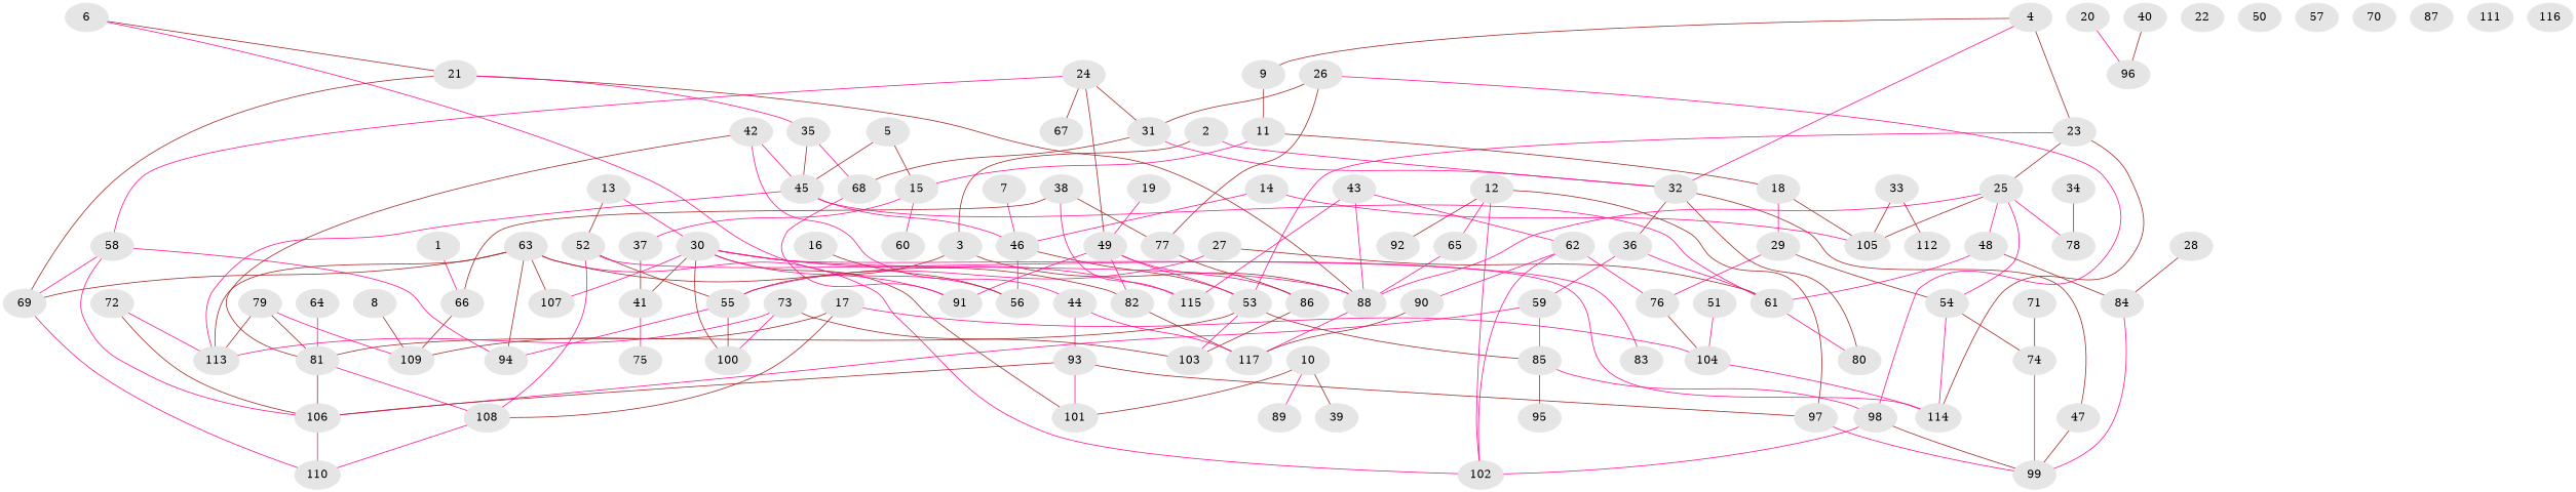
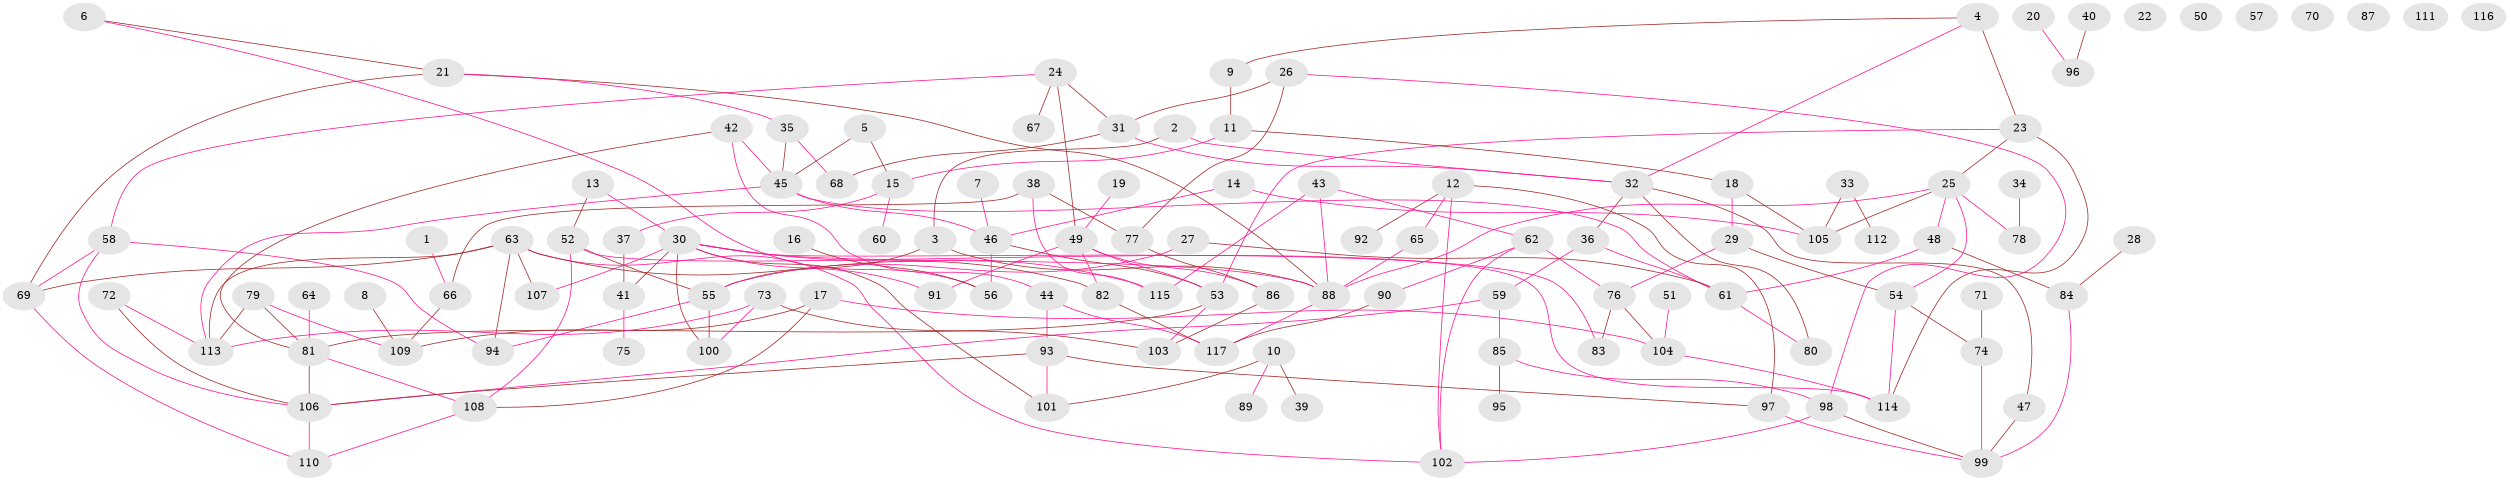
  graph {
    node [color=gray90 style=filled]
    edge [color=deeppink]
    1
    66
    109
    2
    3
    32
    55
    88
    36
    47
    80
    100
    94
    117
    4
    9
    23
    11
    25
    53
    114
    5
    15
    45
    37
    60
    46
    61
    113
    6
    21
    56
    35
    69
    7
    8
    18
    10
    39
    89
    101
    105
    29
    12
    65
    92
    97
    102
    99
    13
    30
    52
    41
    83
    91
    107
    115
    108
    14
    16
    17
    104
    110
    54
    76
    19
    49
    82
    86
    20
    96
    68
    22
    48
    78
    81
    85
    103
    24
    31
    58
    67
    106
    84
    74
    26
    77
    98
    27
    28
    75
    59
    33
    112
    34
    38
    40
    42
    44
    93
    43
    62
    90
    50
    51
    95
    57
    63
    64
    70
    71
    72
    73
    79
    87
    111
    116
    1 -- 66
    66 -- 109 [color=brown]
    2 -- 3 [color=brown]
    2 -- 32
    3 -- 55 [color=brown]
    3 -- 88 [color=brown]
    32 -- 36 [color=brown]
    32 -- 47 [color=brown]
    32 -- 80 [color=brown]
    55 -- 100 [color=brown]
    55 -- 94
    88 -- 117
    36 -- 61
    36 -- 59
    47 -- 99 [color=brown]
    4 -- 32
    4 -- 9 [color=brown]
    4 -- 23 [color=brown]
    9 -- 11 [color=brown]
    23 -- 25 [color=brown]
    23 -- 53
    23 -- 114 [color=brown]
    11 -- 15
    11 -- 18 [color=brown]
    25 -- 88
    25 -- 105 [color=brown]
    25 -- 54
    25 -- 48
    25 -- 78
    53 -- 81 [color=brown]
-   53 -- 85 [color=brown]
    53 -- 103
    5 -- 15 [color=brown]
    5 -- 45 [color=brown]
    15 -- 37
    15 -- 60
    45 -- 46
    45 -- 61
    45 -- 113
    37 -- 41 [color=brown]
    46 -- 53 [color=brown]
    46 -- 56
    61 -- 80
    6 -- 21 [color=brown]
    6 -- 56
    21 -- 88 [color=brown]
    21 -- 35
    21 -- 69 [color=brown]
    35 -- 45 [color=brown]
    35 -- 68
    69 -- 110
    7 -- 46
    8 -- 109 [color=brown]
    18 -- 105 [color=brown]
    18 -- 29
    10 -- 39 [color=brown]
    10 -- 89
    10 -- 101 [color=brown]
    29 -- 54 [color=brown]
    29 -- 76
    12 -- 65
    12 -- 92 [color=brown]
    12 -- 97 [color=brown]
    12 -- 102
    65 -- 88
    97 -- 99
    13 -- 30
    13 -- 52 [color=brown]
    30 -- 88
    30 -- 100 [color=brown]
    30 -- 101 [color=brown]
    30 -- 41 [color=brown]
    30 -- 83
    30 -- 91
    30 -- 107
    30 -- 115
    52 -- 55 [color=brown]
    52 -- 114
    52 -- 108
    41 -- 75
    108 -- 110
    14 -- 46
    14 -- 105
    16 -- 56 [color=brown]
    17 -- 109 [color=brown]
    17 -- 108 [color=brown]
    17 -- 104
    104 -- 114
    54 -- 114
    54 -- 74 [color=brown]
+   76 -- 83 [color=brown]
    76 -- 104 [color=brown]
    19 -- 49
    49 -- 53
    49 -- 91
    49 -- 82
    49 -- 86
    82 -- 117 [color=brown]
    86 -- 103 [color=brown]
    20 -- 96
-   68 -- 91
    48 -- 61
    48 -- 84 [color=brown]
    81 -- 108
    81 -- 106 [color=brown]
    85 -- 98
    85 -- 95 [color=brown]
    24 -- 49 [color=brown]
    24 -- 31 [color=brown]
    24 -- 58
    24 -- 67 [color=brown]
    31 -- 32
    31 -- 68 [color=brown]
    58 -- 94
    58 -- 69
    58 -- 106
    106 -- 110
    84 -- 99
    74 -- 99
    26 -- 31 [color=brown]
    26 -- 77 [color=brown]
    26 -- 98
    77 -- 86 [color=brown]
    98 -- 102
    98 -- 99 [color=brown]
    27 -- 55
    27 -- 61 [color=brown]
    28 -- 84 [color=brown]
    59 -- 85
    59 -- 106
    33 -- 105 [color=brown]
    33 -- 112 [color=brown]
    34 -- 78 [color=brown]
    38 -- 66 [color=brown]
    38 -- 115
    38 -- 77 [color=brown]
    40 -- 96 [color=brown]
    42 -- 45
    42 -- 81 [color=brown]
    42 -- 44
    44 -- 117
    44 -- 93
    93 -- 101
    93 -- 97 [color=brown]
    93 -- 106 [color=brown]
    43 -- 88
    43 -- 115
    43 -- 62
    62 -- 102
    62 -- 76
    62 -- 90
    90 -- 117 [color=brown]
    51 -- 104
    63 -- 94 [color=brown]
    63 -- 113 [color=brown]
    63 -- 69 [color=brown]
    63 -- 102
    63 -- 107 [color=brown]
    63 -- 82 [color=brown]
    64 -- 81
    71 -- 74 [color=brown]
    72 -- 113
    72 -- 106 [color=brown]
    73 -- 100
    73 -- 113
    73 -- 103 [color=brown]
    79 -- 109
    79 -- 113 [color=brown]
    79 -- 81 [color=brown]
  }
